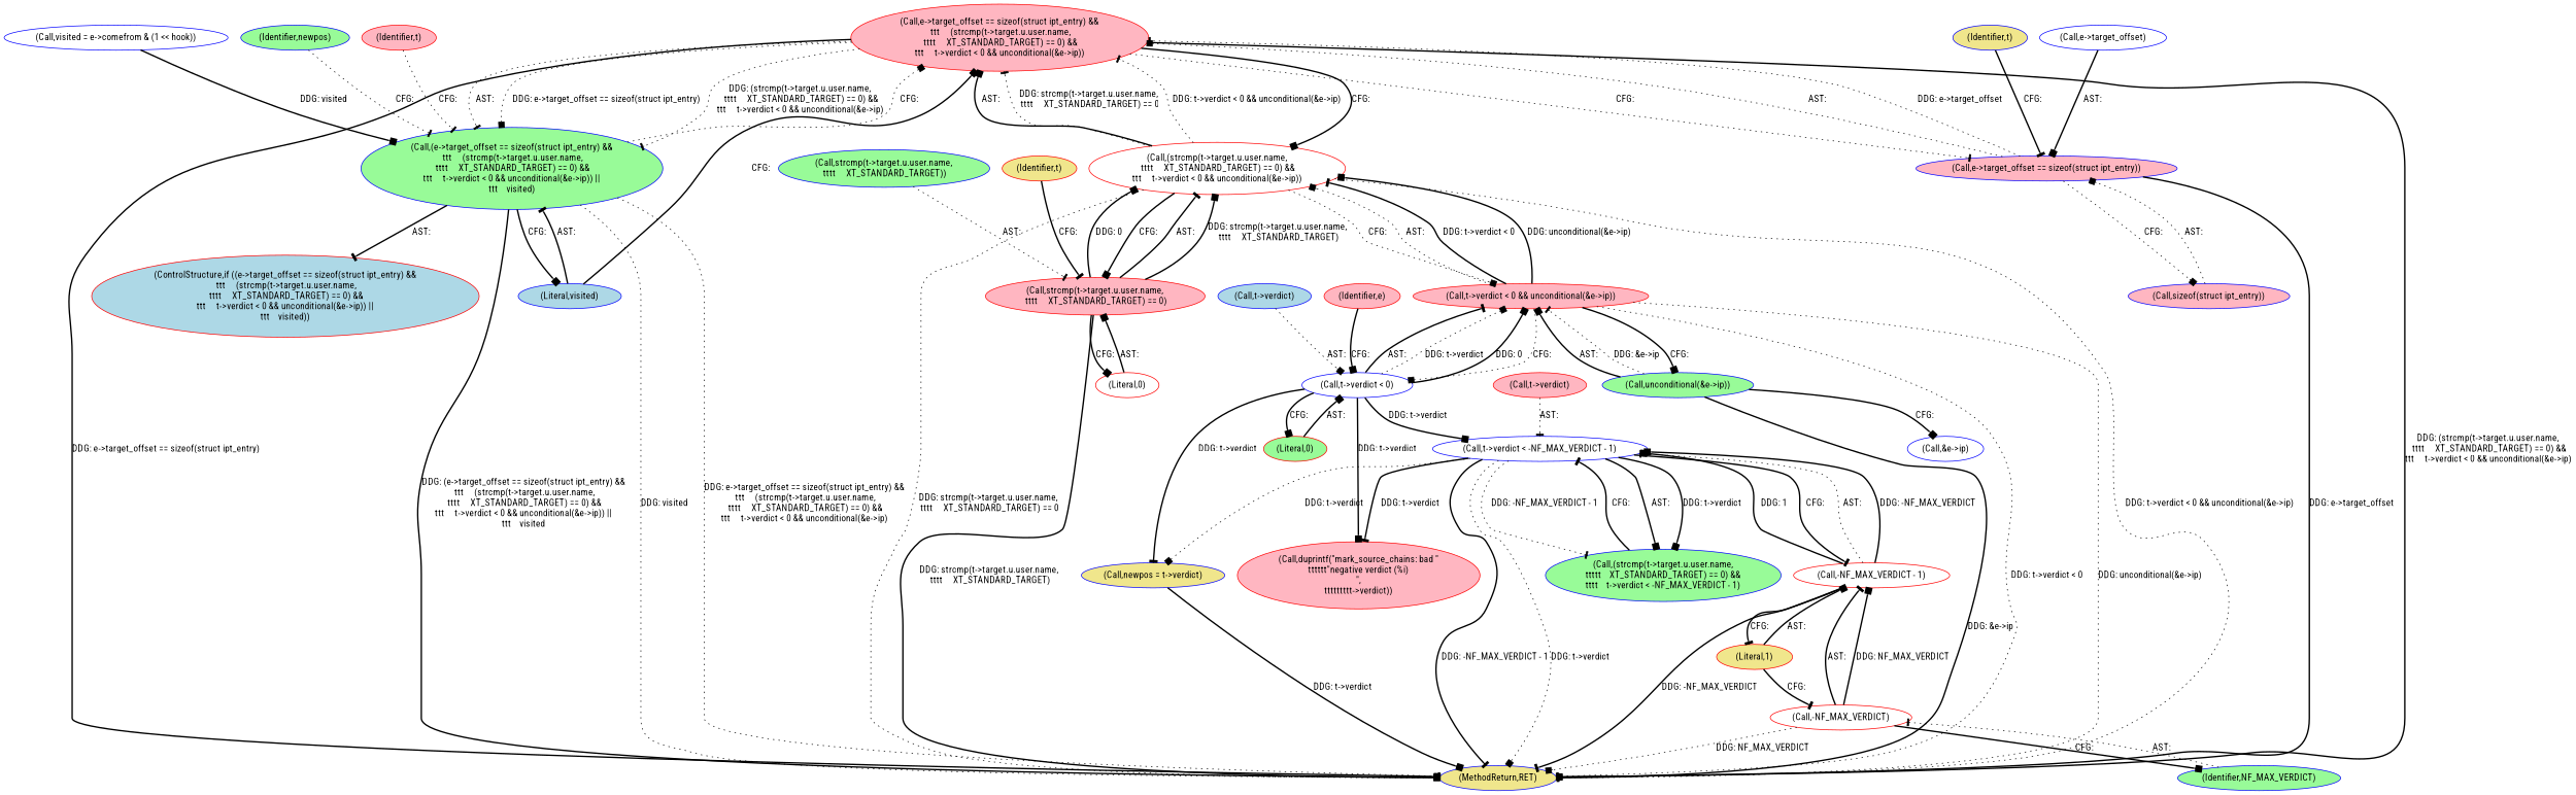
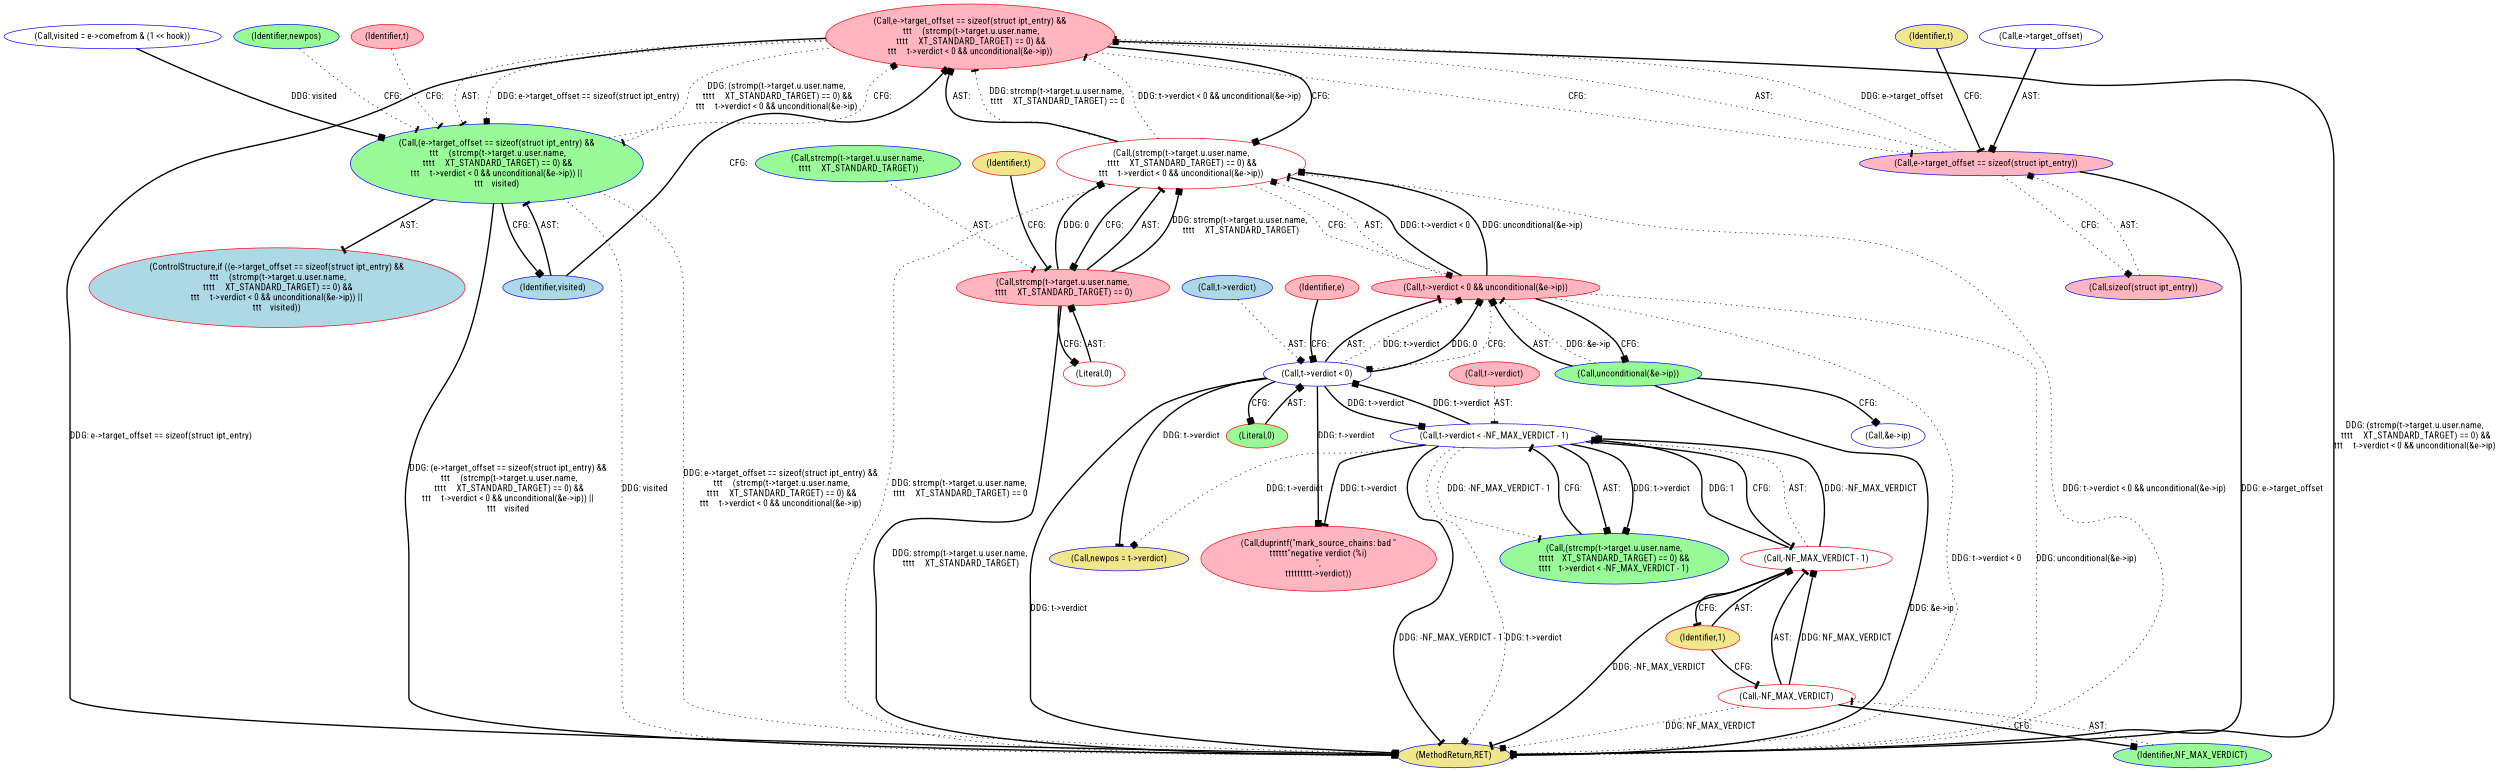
  digraph {
    fontname="Roboto Condensed"
    node [color=blue fillcolor=lightpink fontname="Roboto Condensed" style=filled]
    edge [arrowhead=box fontname="Roboto Condensed" style=bold]
    n1 [color=red label="(Call,e->target_offset == sizeof(struct ipt_entry) &&\n \t\t\t     (strcmp(t->target.u.user.name,\n \t\t\t\t     XT_STANDARD_TARGET) == 0) &&\n\t\t\t     t->verdict < 0 && unconditional(&e->ip))"]
    n2 [label="(Call,e->target_offset == sizeof(struct ipt_entry))"]
    n3 [color=red fillcolor=white label="(Call,(strcmp(t->target.u.user.name,\n \t\t\t\t     XT_STANDARD_TARGET) == 0) &&\n\t\t\t     t->verdict < 0 && unconditional(&e->ip))"]
    n4 [fillcolor=palegreen label="(Call,(e->target_offset == sizeof(struct ipt_entry) &&\n \t\t\t     (strcmp(t->target.u.user.name,\n \t\t\t\t     XT_STANDARD_TARGET) == 0) &&\n\t\t\t     t->verdict < 0 && unconditional(&e->ip)) ||\n\t\t\t    visited)"]
    n5 [fillcolor=khaki label="(MethodReturn,RET)"]
    n6 [label="(Call,sizeof(struct ipt_entry))"]
    n7 [color=red label="(Call,strcmp(t->target.u.user.name,\n \t\t\t\t     XT_STANDARD_TARGET) == 0)"]
    n8 [color=red label="(Call,t->verdict < 0 && unconditional(&e->ip))"]
-   n9 [fillcolor=lightblue label="(Literal,visited)"]
+   n9 [fillcolor=lightblue label="(Identifier,visited)"]
    n10 [color=red fillcolor=lightblue label="(ControlStructure,if ((e->target_offset == sizeof(struct ipt_entry) &&\n \t\t\t     (strcmp(t->target.u.user.name,\n \t\t\t\t     XT_STANDARD_TARGET) == 0) &&\n\t\t\t     t->verdict < 0 && unconditional(&e->ip)) ||\n\t\t\t    visited))"]
    n11 [color=red fillcolor=white label="(Literal,0)"]
    n12 [fillcolor=white label="(Call,t->verdict < 0)"]
    n13 [fillcolor=palegreen label="(Call,unconditional(&e->ip))"]
    n14 [fillcolor=white label="(Call,t->verdict < -NF_MAX_VERDICT - 1)"]
    n15 [fillcolor=khaki label="(Call,newpos = t->verdict)"]
    n16 [color=red fillcolor=palegreen label="(Literal,0)"]
    n17 [color=red label="(Call,duprintf(\"mark_source_chains: bad \"\n\t\t\t\t\t\t\"negative verdict (%i)\n\",\n\t\t\t\t\t\t\t\tt->verdict))"]
    n18 [fillcolor=white label="(Call,&e->ip)"]
    n19 [color=red fillcolor=white label="(Call,-NF_MAX_VERDICT - 1)"]
    n20 [fillcolor=palegreen label="(Call,(strcmp(t->target.u.user.name,\n\t\t\t\t\t    XT_STANDARD_TARGET) == 0) &&\n\t\t\t\t    t->verdict < -NF_MAX_VERDICT - 1)"]
-   n21 [color=red fillcolor=khaki label="(Literal,1)"]
+   n21 [color=red fillcolor=khaki label="(Identifier,1)"]
    n22 [color=red fillcolor=white label="(Call,-NF_MAX_VERDICT)"]
    n23 [fillcolor=palegreen label="(Identifier,NF_MAX_VERDICT)"]
    n24 [fillcolor=khaki label="(Identifier,t)"]
    n25 [fillcolor=palegreen label="(Call,strcmp(t->target.u.user.name,\n \t\t\t\t     XT_STANDARD_TARGET))"]
    n26 [color=red label="(Call,t->verdict)"]
    n27 [fillcolor=white label="(Call,visited = e->comefrom & (1 << hook))"]
    n28 [fillcolor=palegreen label="(Identifier,newpos)"]
    n29 [color=red fillcolor=khaki label="(Identifier,t)"]
    n30 [fillcolor=lightblue label="(Call,t->verdict)"]
    n31 [fillcolor=white label="(Call,e->target_offset)"]
    n32 [color=red label="(Identifier,t)"]
    n33 [color=red label="(Identifier,e)"]
    n1 -> n2 [arrowhead=tee label="CFG: " style=dotted]
    n1 -> n3 [label="CFG: "]
    n1 -> n4 [arrowhead=tee label="AST: " style=dotted]
    n1 -> n4 [label="DDG: e->target_offset == sizeof(struct ipt_entry)" style=dotted]
    n1 -> n4 [arrowhead=tee label="DDG: (strcmp(t->target.u.user.name,\n \t\t\t\t     XT_STANDARD_TARGET) == 0) &&\n\t\t\t     t->verdict < 0 && unconditional(&e->ip)" style=dotted]
    n1 -> n5 [label="DDG: e->target_offset == sizeof(struct ipt_entry)"]
    n1 -> n5 [label="DDG: (strcmp(t->target.u.user.name,\n \t\t\t\t     XT_STANDARD_TARGET) == 0) &&\n\t\t\t     t->verdict < 0 && unconditional(&e->ip)"]
    n2 -> n1 [label="AST: " style=dotted]
    n2 -> n1 [arrowhead=tee label="DDG: e->target_offset" style=dotted]
    n2 -> n5 [arrowhead=tee label="DDG: e->target_offset"]
    n2 -> n6 [label="CFG: " style=dotted]
    n3 -> n1 [label="AST: "]
    n3 -> n1 [arrowhead=tee label="DDG: strcmp(t->target.u.user.name,\n \t\t\t\t     XT_STANDARD_TARGET) == 0" style=dotted]
    n3 -> n1 [arrowhead=tee label="DDG: t->verdict < 0 && unconditional(&e->ip)" style=dotted]
    n3 -> n5 [label="DDG: t->verdict < 0 && unconditional(&e->ip)" style=dotted]
    n3 -> n5 [label="DDG: strcmp(t->target.u.user.name,\n \t\t\t\t     XT_STANDARD_TARGET) == 0" style=dotted]
    n3 -> n7 [label="CFG: "]
    n3 -> n8 [label="CFG: " style=dotted]
    n4 -> n1 [label="CFG: " style=dotted]
    n4 -> n5 [label="DDG: visited" style=dotted]
    n4 -> n5 [arrowhead=tee label="DDG: e->target_offset == sizeof(struct ipt_entry) &&\n \t\t\t     (strcmp(t->target.u.user.name,\n \t\t\t\t     XT_STANDARD_TARGET) == 0) &&\n\t\t\t     t->verdict < 0 && unconditional(&e->ip)" style=dotted]
    n4 -> n5 [label="DDG: (e->target_offset == sizeof(struct ipt_entry) &&\n \t\t\t     (strcmp(t->target.u.user.name,\n \t\t\t\t     XT_STANDARD_TARGET) == 0) &&\n\t\t\t     t->verdict < 0 && unconditional(&e->ip)) ||\n\t\t\t    visited"]
    n4 -> n9 [label="CFG: "]
    n4 -> n10 [arrowhead=tee label="AST: "]
    n6 -> n2 [label="AST: " style=dotted]
    n7 -> n3 [arrowhead=tee label="AST: "]
    n7 -> n3 [label="DDG: strcmp(t->target.u.user.name,\n \t\t\t\t     XT_STANDARD_TARGET)"]
    n7 -> n3 [label="DDG: 0"]
    n7 -> n5 [label="DDG: strcmp(t->target.u.user.name,\n \t\t\t\t     XT_STANDARD_TARGET)"]
    n7 -> n11 [label="CFG: "]
    n8 -> n3 [label="AST: " style=dotted]
    n8 -> n3 [arrowhead=tee label="DDG: t->verdict < 0"]
    n8 -> n3 [label="DDG: unconditional(&e->ip)"]
    n8 -> n5 [arrowhead=tee label="DDG: t->verdict < 0" style=dotted]
    n8 -> n5 [arrowhead=tee label="DDG: unconditional(&e->ip)" style=dotted]
    n8 -> n12 [label="CFG: " style=dotted]
    n8 -> n13 [label="CFG: "]
    n9 -> n1 [label="CFG: "]
    n9 -> n4 [arrowhead=tee label="AST: "]
    n11 -> n7 [label="AST: "]
-   n15 -> n5 [label="DDG: t->verdict"]
+   n12 -> n5 [label="DDG: t->verdict"]
    n12 -> n8 [arrowhead=tee label="AST: "]
    n12 -> n8 [label="DDG: t->verdict" style=dotted]
    n12 -> n8 [label="DDG: 0"]
    n12 -> n14 [label="DDG: t->verdict"]
    n12 -> n15 [arrowhead=tee label="DDG: t->verdict"]
    n12 -> n16 [label="CFG: "]
    n12 -> n17 [label="DDG: t->verdict"]
    n13 -> n5 [arrowhead=tee label="DDG: &e->ip"]
    n13 -> n8 [label="AST: "]
    n13 -> n8 [arrowhead=tee label="DDG: &e->ip" style=dotted]
    n13 -> n18 [label="CFG: "]
    n14 -> n5 [arrowhead=tee label="DDG: -NF_MAX_VERDICT - 1"]
    n14 -> n5 [label="DDG: t->verdict" style=dotted]
+   n14 -> n12 [label="DDG: t->verdict"]
    n14 -> n15 [label="DDG: t->verdict" style=dotted]
    n14 -> n17 [arrowhead=tee label="DDG: t->verdict"]
    n14 -> n19 [arrowhead=tee label="CFG: "]
    n14 -> n20 [label="AST: "]
    n14 -> n20 [label="DDG: t->verdict"]
    n14 -> n20 [arrowhead=tee label="DDG: -NF_MAX_VERDICT - 1" style=dotted]
    n16 -> n12 [label="AST: "]
    n19 -> n5 [arrowhead=tee label="DDG: -NF_MAX_VERDICT"]
    n19 -> n14 [arrowhead=tee label="AST: " style=dotted]
    n19 -> n14 [label="DDG: -NF_MAX_VERDICT"]
    n19 -> n14 [label="DDG: 1"]
    n19 -> n21 [arrowhead=tee label="CFG: "]
    n20 -> n14 [arrowhead=tee label="CFG: "]
    n21 -> n19 [label="AST: "]
    n21 -> n22 [arrowhead=tee label="CFG: "]
    n22 -> n5 [label="DDG: NF_MAX_VERDICT" style=dotted]
    n22 -> n19 [arrowhead=tee label="AST: "]
    n22 -> n19 [label="DDG: NF_MAX_VERDICT"]
    n22 -> n23 [label="CFG: "]
    n23 -> n22 [arrowhead=tee label="AST: " style=dotted]
    n24 -> n2 [arrowhead=tee label="CFG: "]
    n25 -> n7 [arrowhead=tee label="AST: " style=dotted]
    n26 -> n14 [arrowhead=tee label="AST: " style=dotted]
    n27 -> n4 [label="DDG: visited"]
    n28 -> n4 [arrowhead=tee label="CFG: " style=dotted]
    n29 -> n7 [arrowhead=tee label="CFG: "]
    n30 -> n12 [label="AST: " style=dotted]
    n31 -> n2 [label="AST: "]
    n32 -> n4 [arrowhead=tee label="CFG: " style=dotted]
    n33 -> n12 [label="CFG: "]
  }
